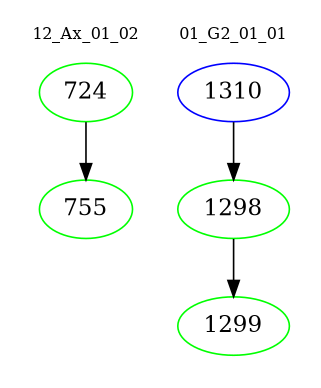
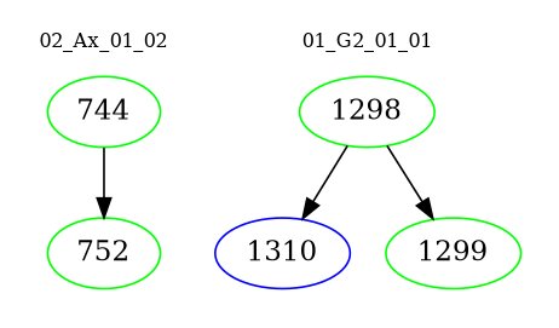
  digraph {
    node [color=green]
    edge [color=black]
-   n1 [label=724]
-   n2 [label=755]
+   n1 [label=744]
+   n2 [label=752]
    n3 [label=1298]
    n4 [color=blue label=1310]
    n5 [label=1299]
    subgraph cluster_1 {
      color=white
      fontsize=10
-     label="12_Ax_01_02"
+     label="02_Ax_01_02"
      n1
      n2
    }
    subgraph cluster_2 {
      color=white
      fontsize=10
      label="01_G2_01_01"
      n3
      n4
      n5
    }
    n1 -> n2
-   n4 -> n3
+   n3 -> n4
    n3 -> n5
  }
